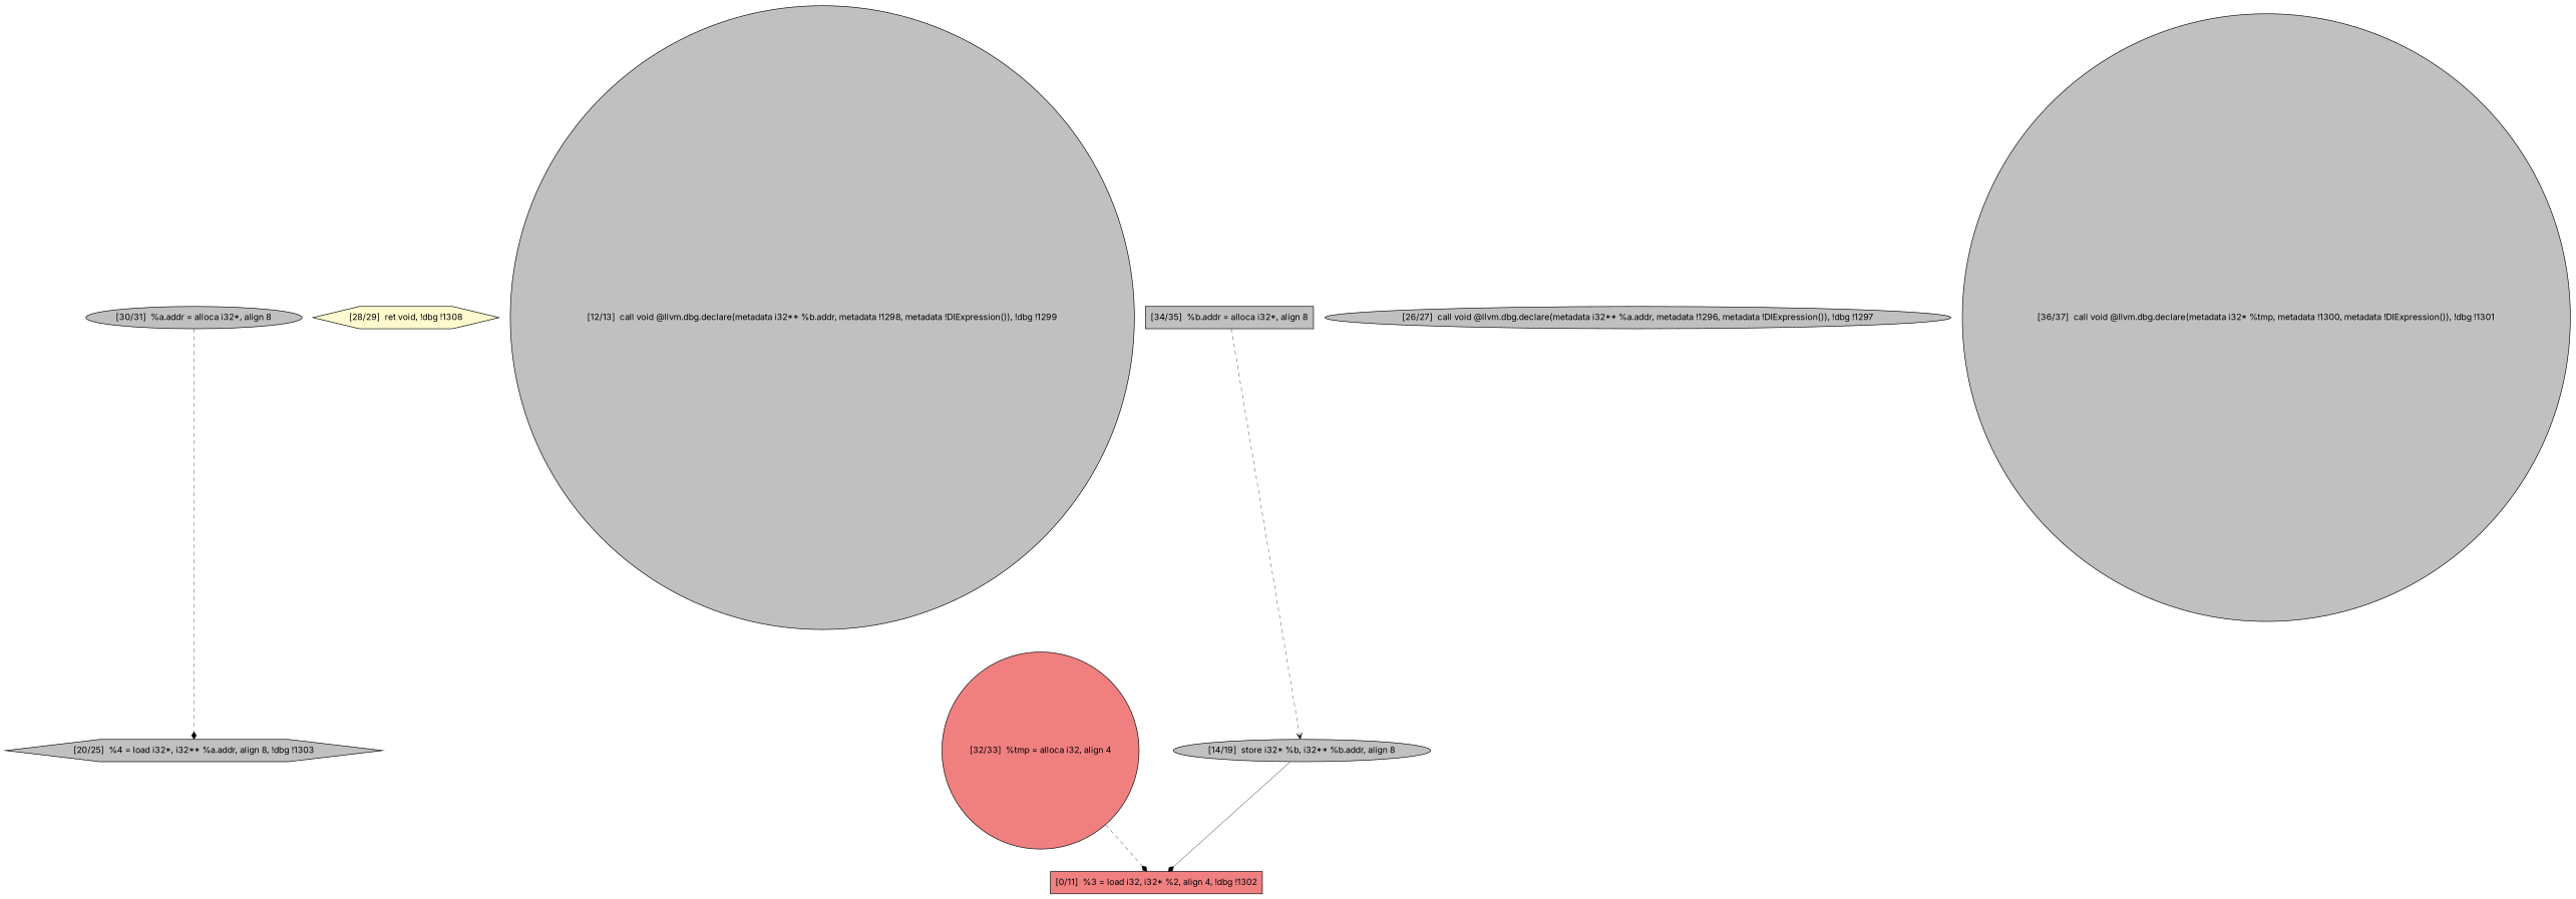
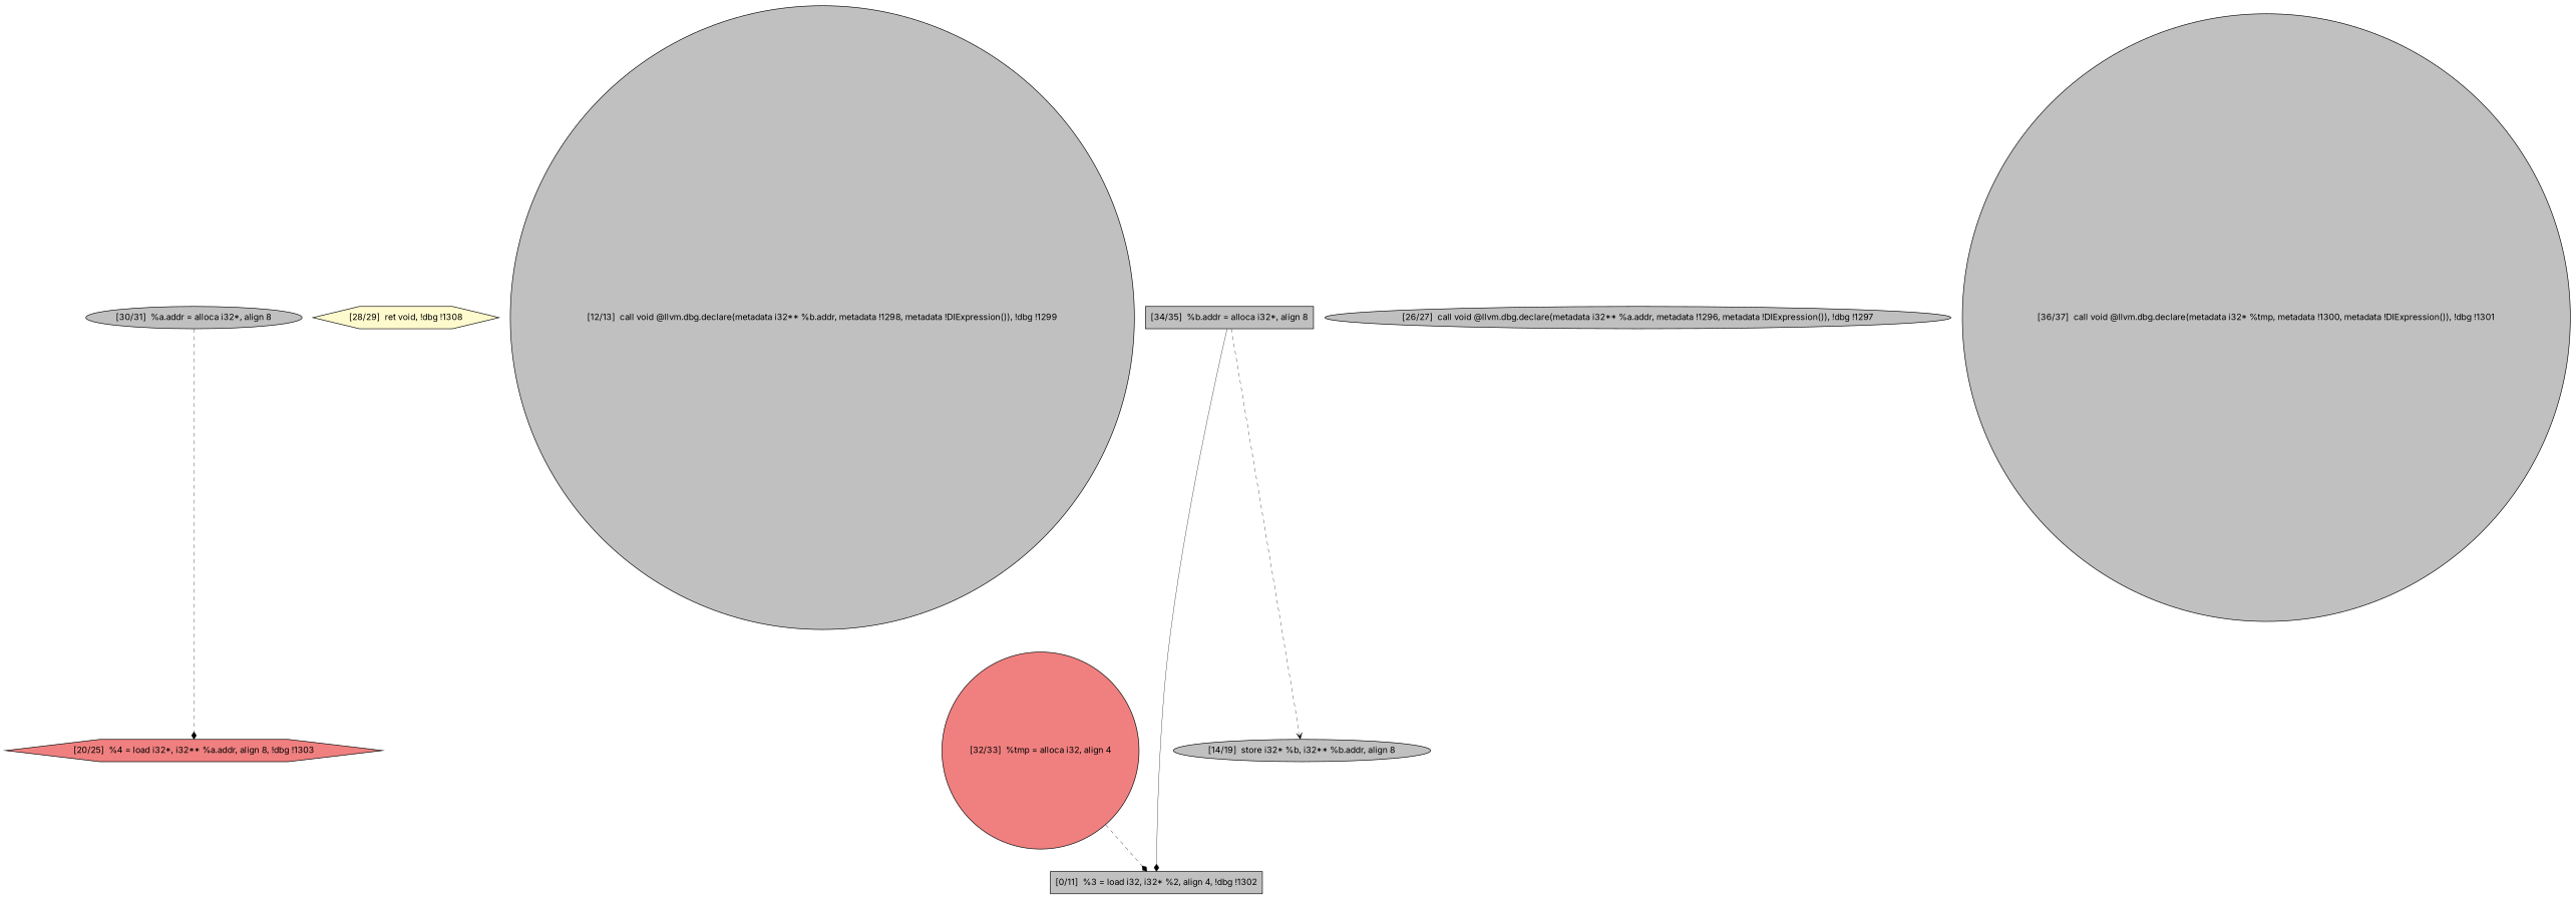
  digraph {
    fontname=Inter
    node [fillcolor=grey fontname=Inter shape=ellipse style=filled]
    edge [arrowhead=diamond color=black fontcolor=black fontname=Inter penwidth=0.5 style=dashed]
    n1 [label="[30/31]  %a.addr = alloca i32*, align 8"]
-   n2 [label="[20/25]  %4 = load i32*, i32** %a.addr, align 8, !dbg !1303" shape=hexagon]
+   n2 [fillcolor=lightcoral label="[20/25]  %4 = load i32*, i32** %a.addr, align 8, !dbg !1303" shape=hexagon]
    n3 [fillcolor=lemonchiffon label="[28/29]  ret void, !dbg !1308" shape=hexagon]
    n4 [label="[12/13]  call void @llvm.dbg.declare(metadata i32** %b.addr, metadata !1298, metadata !DIExpression()), !dbg !1299" shape=circle]
-   n5 [fillcolor=lightcoral label="[0/11]  %3 = load i32, i32* %2, align 4, !dbg !1302" shape=box]
+   n5 [label="[0/11]  %3 = load i32, i32* %2, align 4, !dbg !1302" shape=box]
    n6 [label="[26/27]  call void @llvm.dbg.declare(metadata i32** %a.addr, metadata !1296, metadata !DIExpression()), !dbg !1297"]
    n7 [fillcolor=lightcoral label="[32/33]  %tmp = alloca i32, align 4" shape=circle]
    n8 [label="[36/37]  call void @llvm.dbg.declare(metadata i32* %tmp, metadata !1300, metadata !DIExpression()), !dbg !1301" shape=circle]
    n9 [label="[34/35]  %b.addr = alloca i32*, align 8" shape=box]
    n10 [label="[14/19]  store i32* %b, i32** %b.addr, align 8"]
    n1 -> n2
    n7 -> n5
    n9 -> n10 [arrowhead=vee]
-   n10 -> n5 [style=bold]
+   n9 -> n5 [style=bold]
  }
